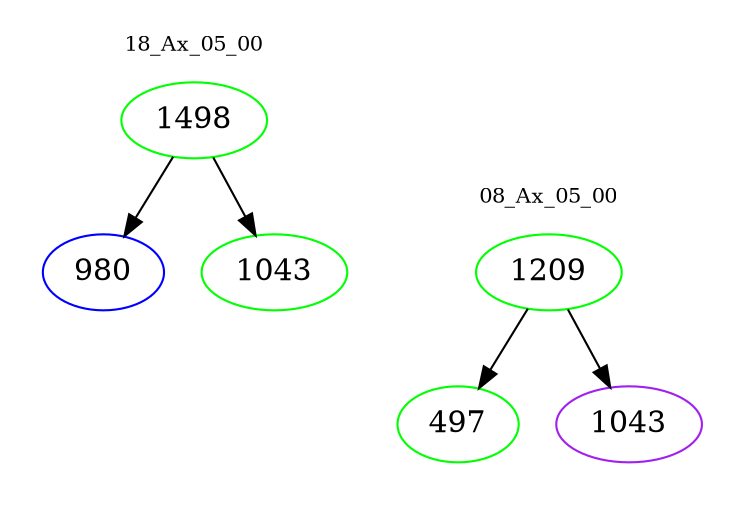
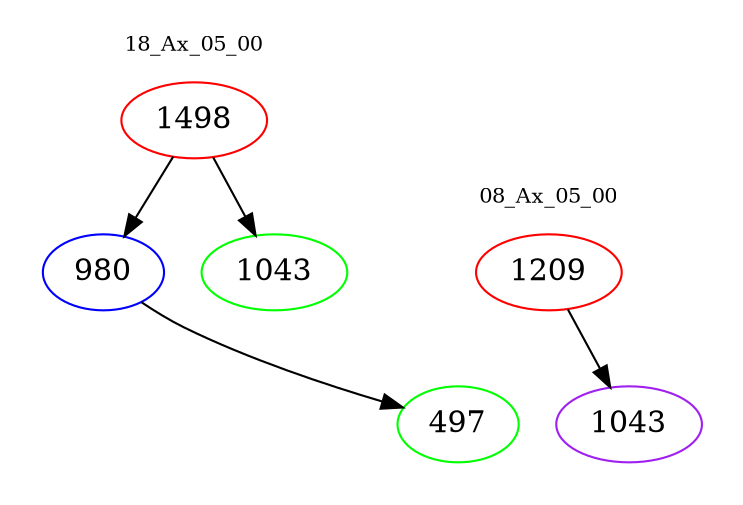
  digraph {
    node [color=red]
    edge [color=black]
-   n1 [color=green label=1498]
+   n1 [label=1498]
    n2 [color=blue label=980]
    n3 [color=green label=1043]
-   n4 [color=green label=1209]
+   n4 [label=1209]
    n5 [color=green label=497]
    n6 [color=purple label=1043]
    subgraph cluster_1 {
      color=white
      fontsize=10
      label="18_Ax_05_00"
      n1
      n2
      n3
    }
    subgraph cluster_2 {
      color=white
      fontsize=10
      label="08_Ax_05_00"
      n4
      n5
      n6
    }
    n1 -> n2
    n1 -> n3
-   n4 -> n5
+   n2 -> n5
    n4 -> n6
  }
